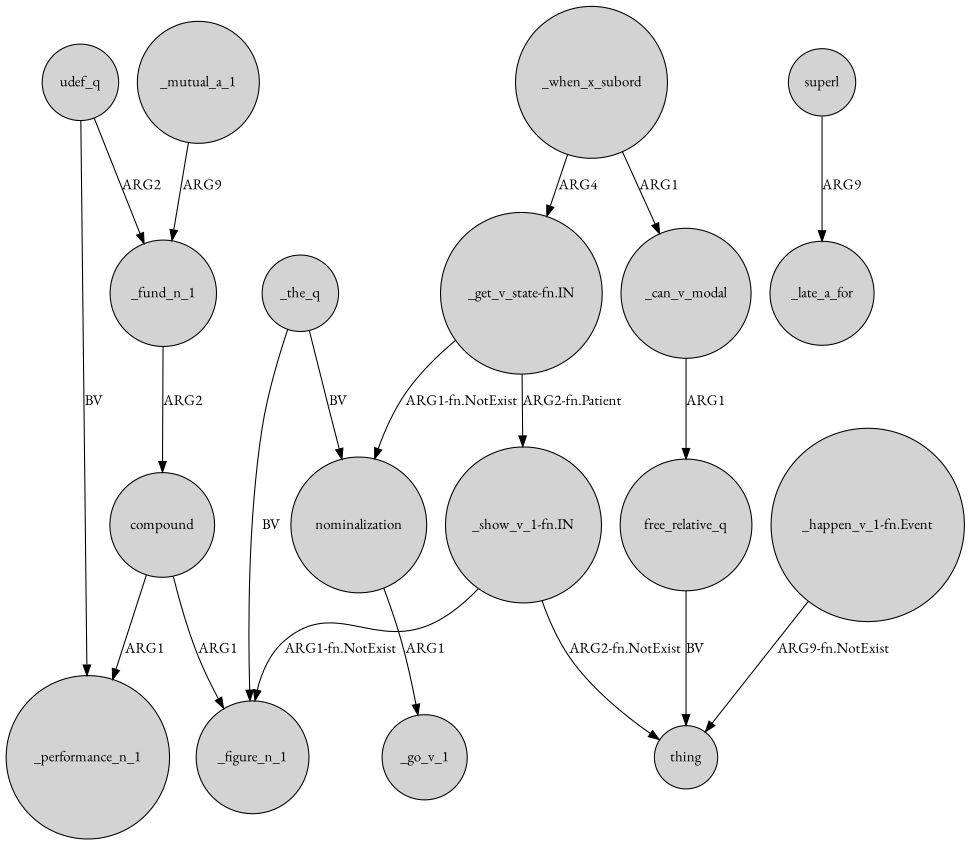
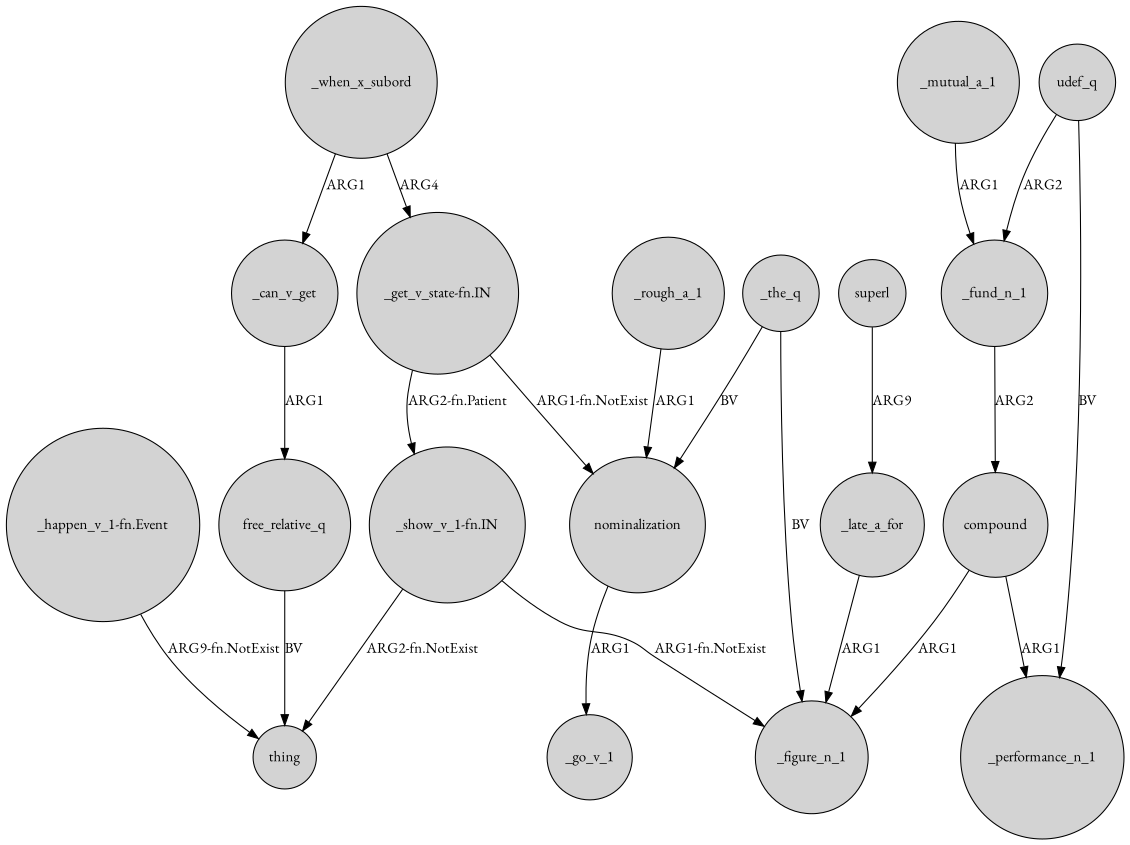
  digraph {
    fontname="EB Garamond"
    node [fontname="EB Garamond" shape=circle style=filled]
    edge [fontname="EB Garamond"]
    "_show_v_1-fn.IN"
    _figure_n_1
    thing
    _mutual_a_1
    _fund_n_1
    compound
    "_get_v_state-fn.IN"
    nominalization
    _go_v_1
+   _rough_a_1
    superl
    _late_a_for
    _when_x_subord
-   _can_v_modal
+   _can_v_modal [label=_can_v_get]
    free_relative_q
    _performance_n_1
    "_happen_v_1-fn.Event"
    _the_q
    udef_q
    "_show_v_1-fn.IN" -> _figure_n_1 [label="ARG1-fn.NotExist"]
    "_show_v_1-fn.IN" -> thing [label="ARG2-fn.NotExist"]
-   _mutual_a_1 -> _fund_n_1 [label=ARG9]
+   _mutual_a_1 -> _fund_n_1 [label=ARG1]
    _fund_n_1 -> compound [label=ARG2]
    compound -> _figure_n_1 [label=ARG1]
    compound -> _performance_n_1 [label=ARG1]
    "_get_v_state-fn.IN" -> "_show_v_1-fn.IN" [label="ARG2-fn.Patient"]
    "_get_v_state-fn.IN" -> nominalization [label="ARG1-fn.NotExist"]
    nominalization -> _go_v_1 [label=ARG1]
+   _rough_a_1 -> nominalization [label=ARG1]
    superl -> _late_a_for [label=ARG9]
+   _late_a_for -> _figure_n_1 [label=ARG1]
    _when_x_subord -> "_get_v_state-fn.IN" [label=ARG4]
    _when_x_subord -> _can_v_modal [label=ARG1]
    _can_v_modal -> free_relative_q [label=ARG1]
    free_relative_q -> thing [label=BV]
    "_happen_v_1-fn.Event" -> thing [label="ARG9-fn.NotExist"]
    _the_q -> _figure_n_1 [label=BV]
    _the_q -> nominalization [label=BV]
    udef_q -> _fund_n_1 [label=ARG2]
    udef_q -> _performance_n_1 [label=BV]
  }
